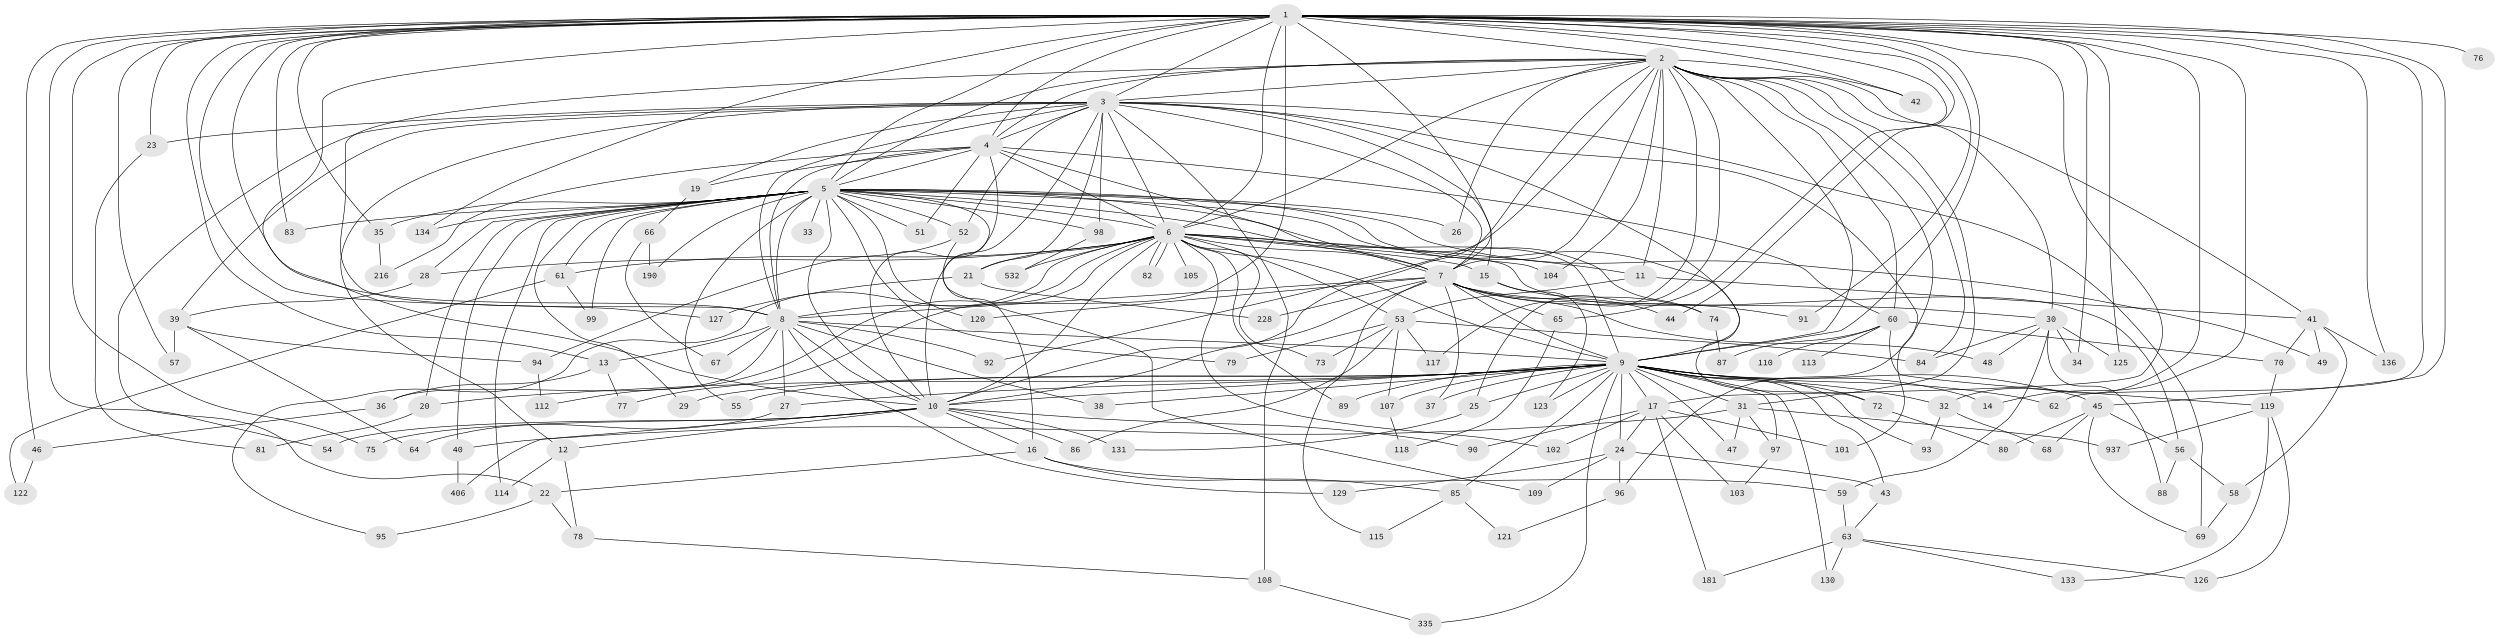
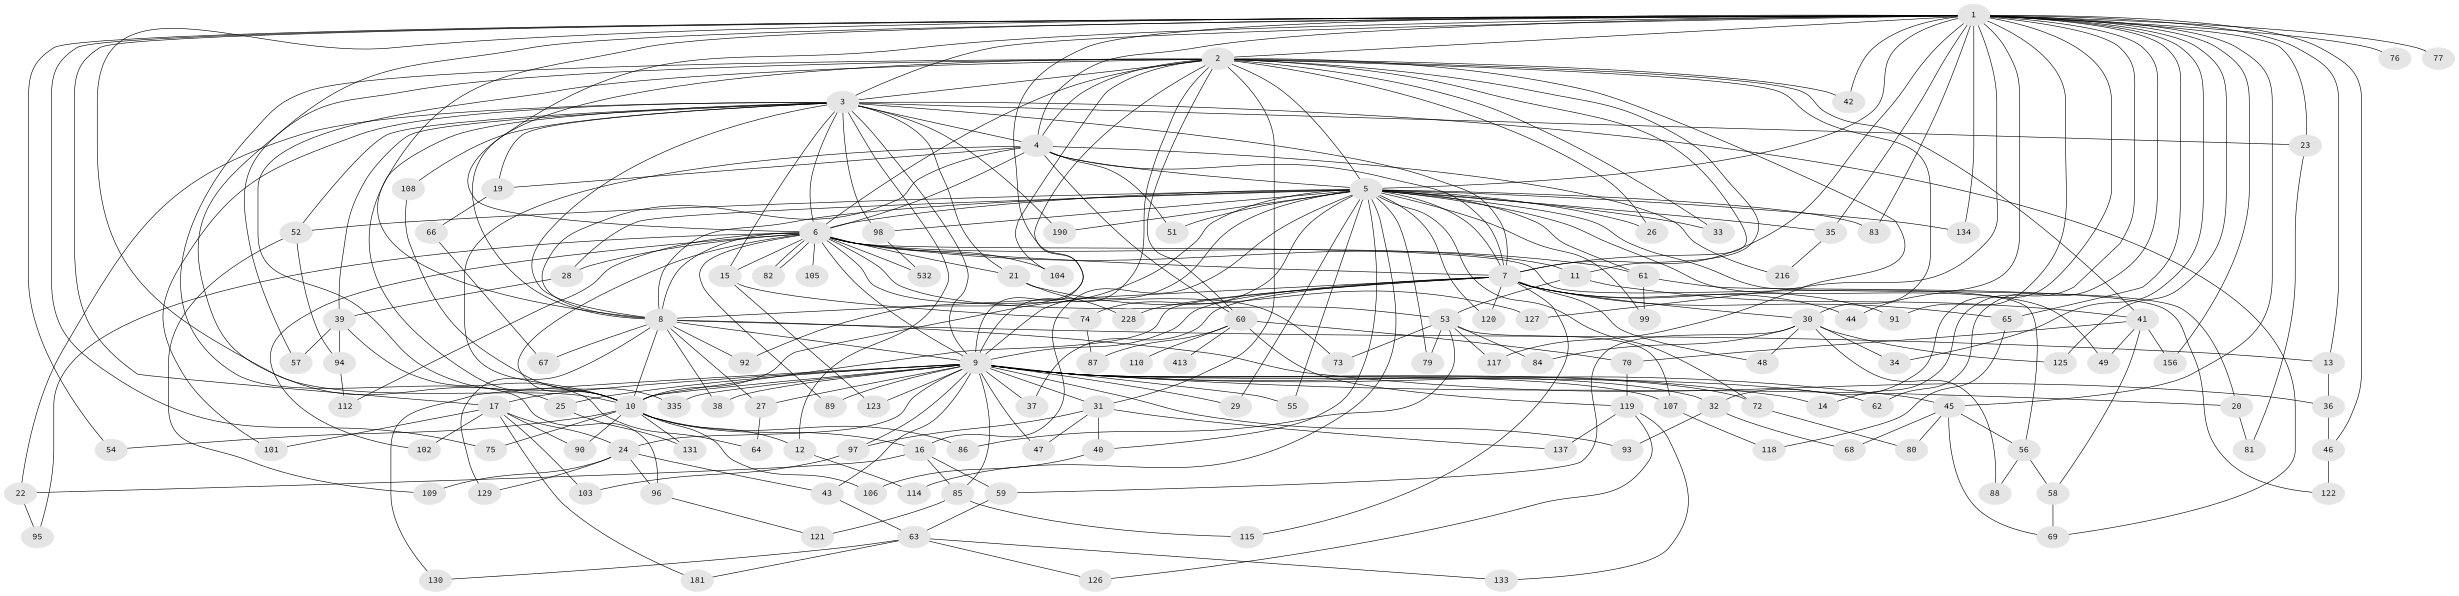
  graph {
    fontname="Source Code Pro"
    node [color=gray90 fontname="Source Code Pro" style=filled]
    edge [fontname="Source Code Pro"]
    1
    2
    3
    4
    5
    6
    7
    8
    9
    10
    13
    14
    17
    23
    32
    34
    35
    42
    44
    45
    46
    54
    57
    62
    65
    75
    76
    77
    83
    91
    125
    127
    134
-   136
+   136 [label=156]
    11
    25
    26
    30
    31
    33
    41
    60
    92
    96
    104
    117
    12
    15
    19
    21
    22
    39
    52
    69
    98
    n56 [label=190]
    101
    108
    51
    n60 [label=216]
    16
    20
    28
    29
    40
    49
    55
    61
    72
    74
    79
    99
    114
    120
    105
    53
    56
    73
    82
    89
    95
    102
    112
    n84 [label=532]
    37
    48
    115
    n88 [label=228]
    27
    36
    38
    67
    129
    24
    43
    47
    85
    93
    97
    107
    123
    130
    n103 [label=335]
    86
    90
-   106 [label=406]
+   106
    131
    103
    n109 [label=181]
    81
    68
    80
    122
    118
    59
    84
    88
-   137 [label=937]
+   137
    58
    70
    110
    87
-   113
+   113 [label=413]
    119
    121
-   78
    66
    64
    94
    109
    63
    126
    133
    1 -- 2
    1 -- 3
    1 -- 4
    1 -- 5
    1 -- 6
    1 -- 7
    1 -- 8
    1 -- 9
    1 -- 10
    1 -- 13
    1 -- 14
    1 -- 17
    1 -- 23
    1 -- 32
    1 -- 34
    1 -- 35
    1 -- 42
    1 -- 44
    1 -- 45
    1 -- 46
    1 -- 54
    1 -- 57
    1 -- 62
    1 -- 65
    1 -- 75
    1 -- 76
    1 -- 77
    1 -- 83
    1 -- 91
    1 -- 125
    1 -- 127
    1 -- 134
    1 -- 136
    2 -- 3
    2 -- 4
    2 -- 5
    2 -- 6
    2 -- 7
    2 -- 8
    2 -- 9
    2 -- 10
    2 -- 42
    2 -- 11
    2 -- 25
    2 -- 26
    2 -- 30
    2 -- 31
-   2 -- 84
+   2 -- 33
    2 -- 41
    2 -- 60
    2 -- 92
    2 -- 96
    2 -- 104
    2 -- 117
    3 -- 4
    3 -- 6
    3 -- 7
    3 -- 8
    3 -- 9
    3 -- 10
    3 -- 23
    3 -- 12
    3 -- 15
    3 -- 19
    3 -- 21
    3 -- 22
    3 -- 39
    3 -- 52
    3 -- 69
    3 -- 98
-   66 -- n56
+   3 -- n56
    3 -- 101
    3 -- 108
    4 -- 5
    4 -- 6
    4 -- 7
    4 -- 8
    4 -- 10
    4 -- 60
    4 -- 19
    4 -- 51
    4 -- n60
    5 -- 6
    5 -- 7
    5 -- 8
    5 -- 9
    5 -- 10
    5 -- 35
    5 -- 83
    5 -- 134
    5 -- 26
    5 -- 33
    5 -- 52
    5 -- 98
    5 -- n56
    5 -- 51
    5 -- 16
    5 -- 20
    5 -- 28
    5 -- 29
    5 -- 40
    5 -- 49
    5 -- 55
    5 -- 61
    5 -- 72
    5 -- 74
    5 -- 79
    5 -- 99
    5 -- 114
    5 -- 120
    6 -- 7
    6 -- 8
    6 -- 9
    6 -- 10
    6 -- 11
    6 -- 104
    6 -- 15
    6 -- 21
    6 -- 28
    6 -- 61
    6 -- 105
    6 -- 53
    6 -- 56
    6 -- 73
    6 -- 82
    6 -- 82
    6 -- 89
    6 -- 95
    6 -- 102
    6 -- 112
    6 -- n84
    7 -- 8
    7 -- 9
    7 -- 10
    7 -- 44
    7 -- 65
    7 -- 91
    7 -- 30
    7 -- 120
    7 -- 37
    7 -- 48
    7 -- 115
    7 -- n88
    8 -- 9
    8 -- 10
    8 -- 13
    8 -- 92
    8 -- 27
    8 -- 36
    8 -- 38
    8 -- 67
    8 -- 129
    9 -- 10
    9 -- 14
    9 -- 17
    9 -- 32
    9 -- 45
    9 -- 62
    9 -- 25
    9 -- 31
    9 -- 20
    9 -- 29
    9 -- 55
    9 -- 72
    9 -- 89
    9 -- 37
    9 -- 27
    9 -- 38
    9 -- 24
    9 -- 43
    9 -- 47
    9 -- 85
    9 -- 93
    9 -- 97
    9 -- 107
    9 -- 123
    9 -- 130
    9 -- n103
    10 -- 54
    10 -- 75
    10 -- 12
    10 -- 16
    10 -- 86
    10 -- 90
    10 -- 106
    10 -- 131
-   13 -- 77
    13 -- 36
    17 -- 101
    17 -- 102
    17 -- 24
    17 -- 90
    17 -- 103
    17 -- n109
    23 -- 81
    32 -- 93
    32 -- 68
    35 -- n60
    45 -- 69
    45 -- 56
    45 -- 68
    45 -- 80
    46 -- 122
    65 -- 118
    11 -- 41
    11 -- 53
    25 -- 131
    30 -- 34
    30 -- 125
    30 -- 48
    30 -- 59
    30 -- 84
    30 -- 88
    31 -- 40
    31 -- 47
    31 -- 97
    31 -- 137
    41 -- 136
    41 -- 49
    41 -- 58
    41 -- 70
    60 -- 70
    60 -- 110
    60 -- 87
    60 -- 113
    60 -- 119
    96 -- 121
    12 -- 114
-   12 -- 78
    15 -- 74
    15 -- 123
    19 -- 66
    21 -- 127
    21 -- n88
    22 -- 95
-   22 -- 78
    39 -- 57
    39 -- 64
    39 -- 94
    52 -- 94
    52 -- 109
    98 -- n84
    108 -- n103
    16 -- 22
    16 -- 85
    16 -- 59
    20 -- 81
    28 -- 39
    40 -- 106
    61 -- 99
    61 -- 122
    72 -- 80
    74 -- 87
    53 -- 117
    53 -- 79
    53 -- 73
    53 -- 107
    53 -- 86
    53 -- 84
    56 -- 88
    56 -- 58
    27 -- 64
    36 -- 46
    24 -- 96
    24 -- 129
    24 -- 43
    24 -- 109
    43 -- 63
    85 -- 115
    85 -- 121
    97 -- 103
    107 -- 118
    59 -- 63
    58 -- 69
    70 -- 119
    119 -- 137
    119 -- 126
    119 -- 133
-   78 -- 108
    66 -- 67
    94 -- 112
    63 -- 130
    63 -- n109
    63 -- 126
    63 -- 133
  }
